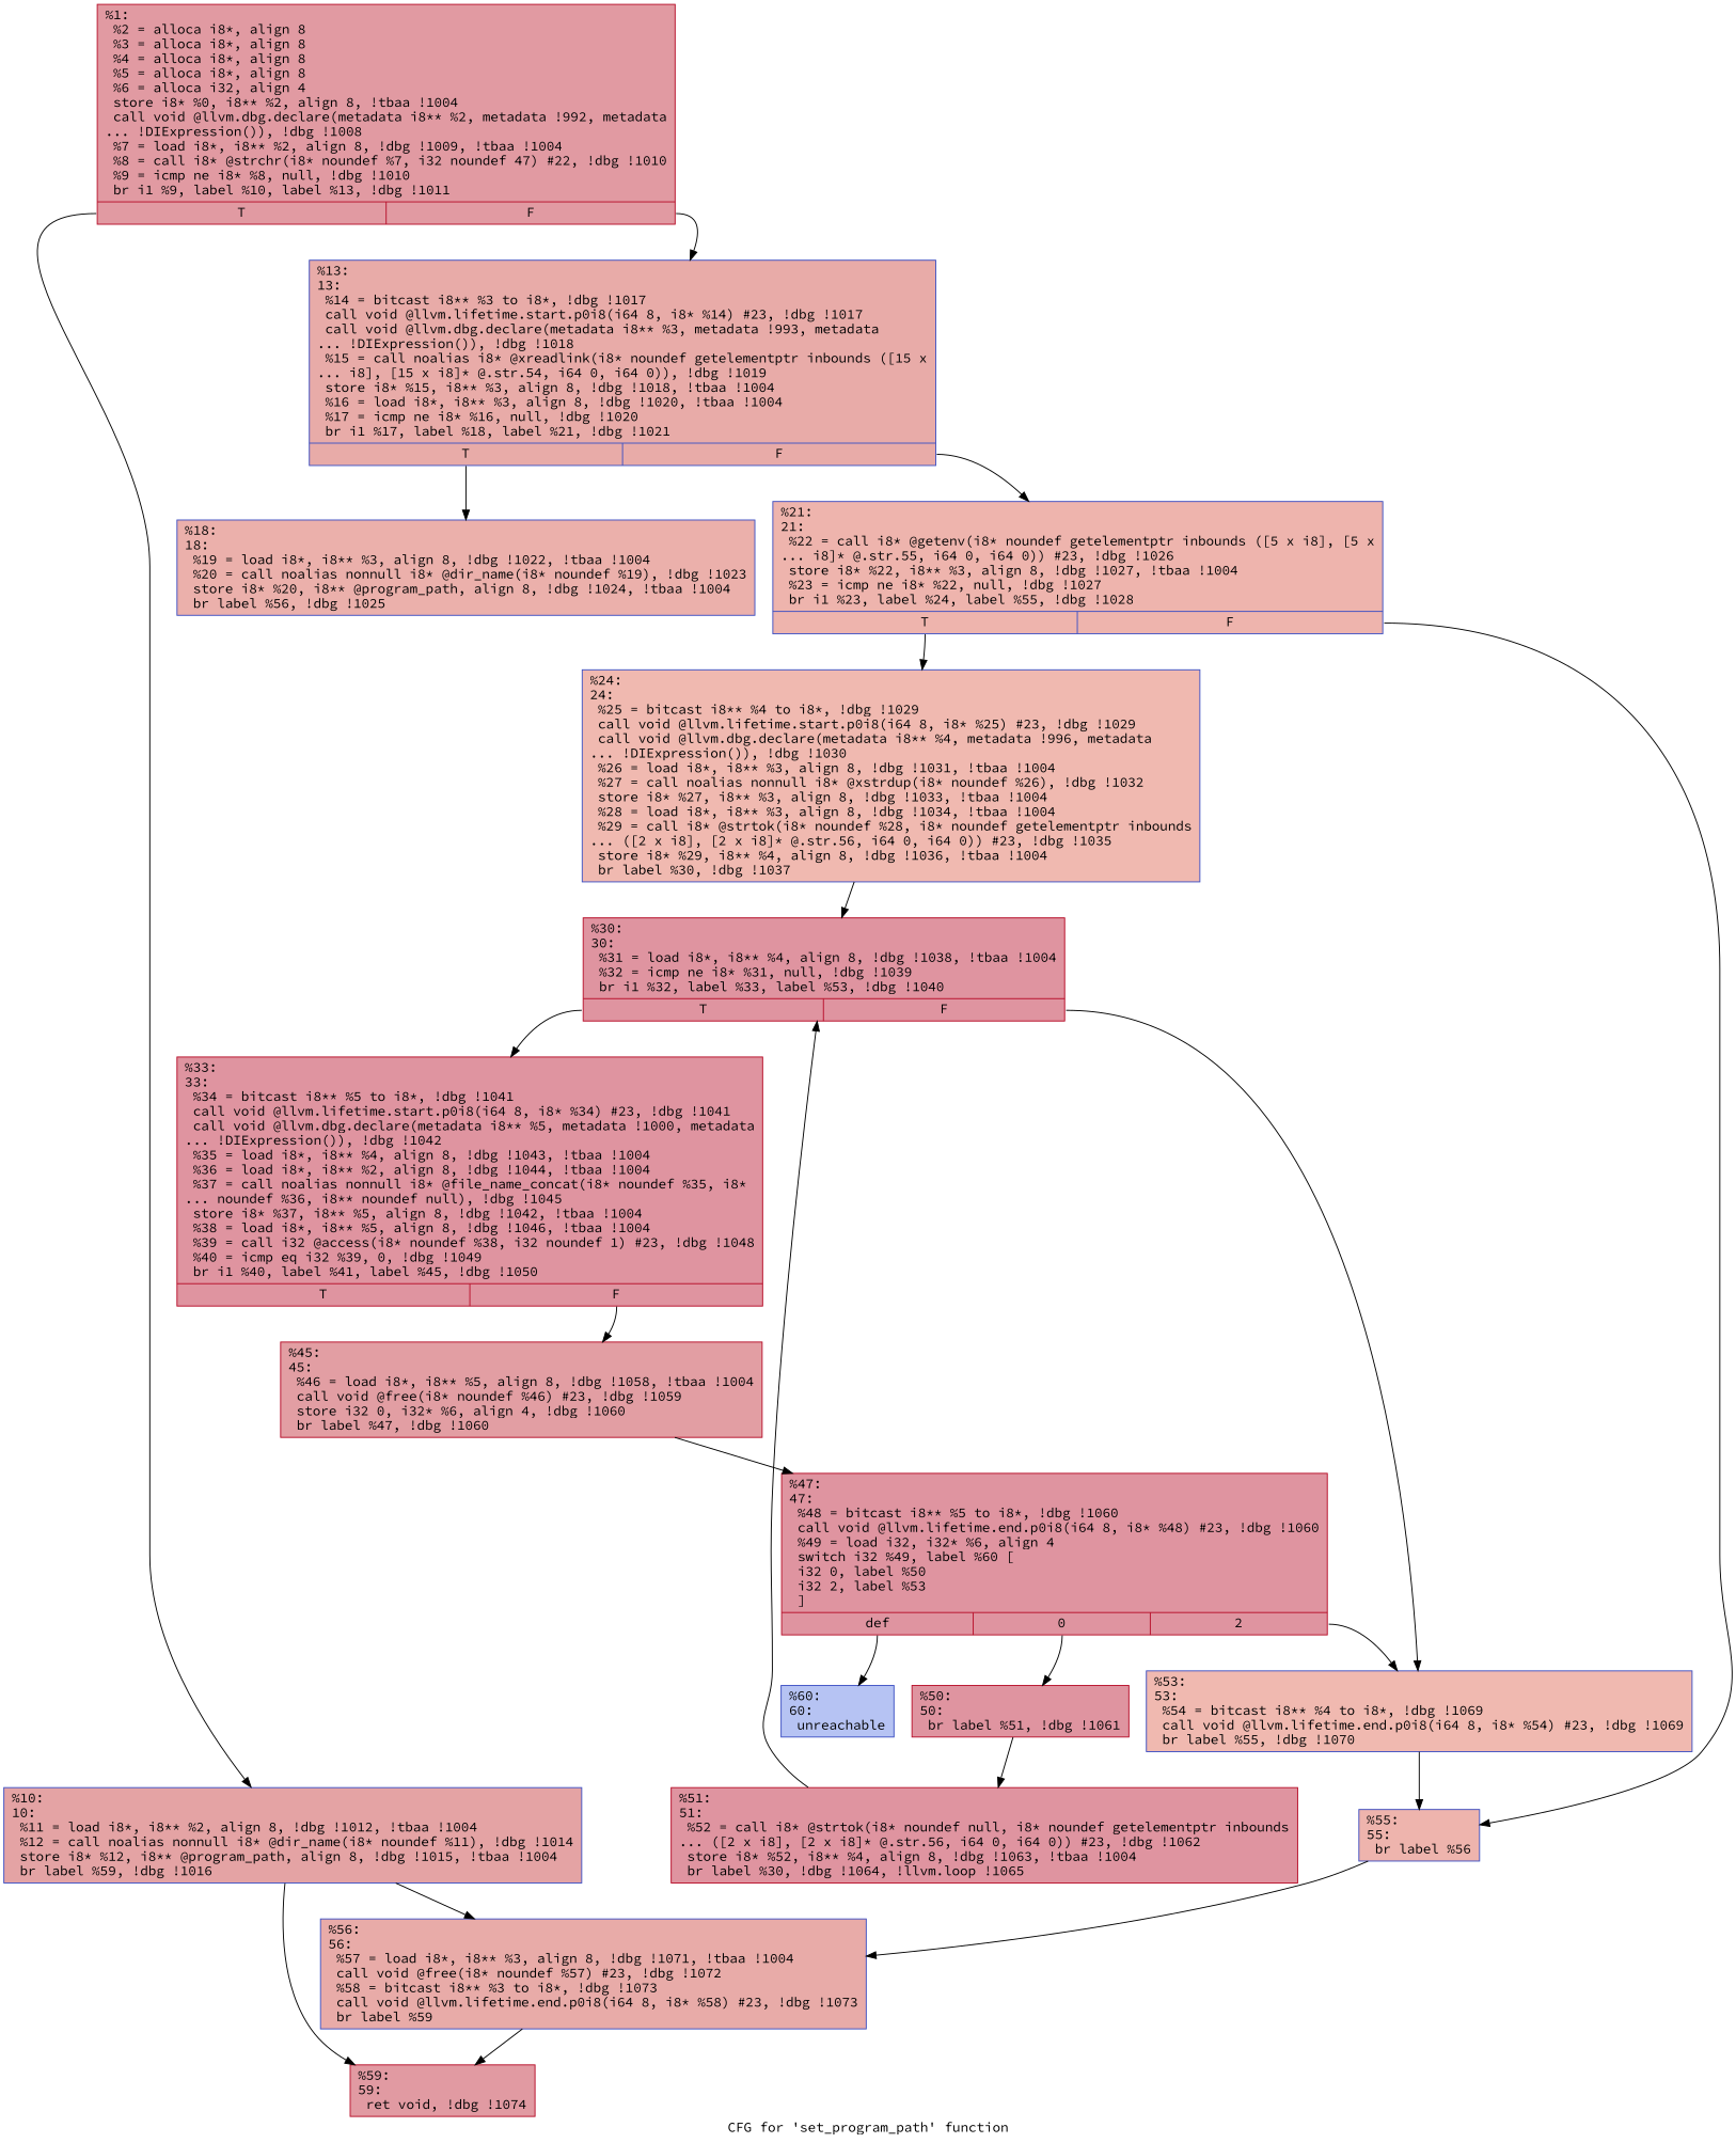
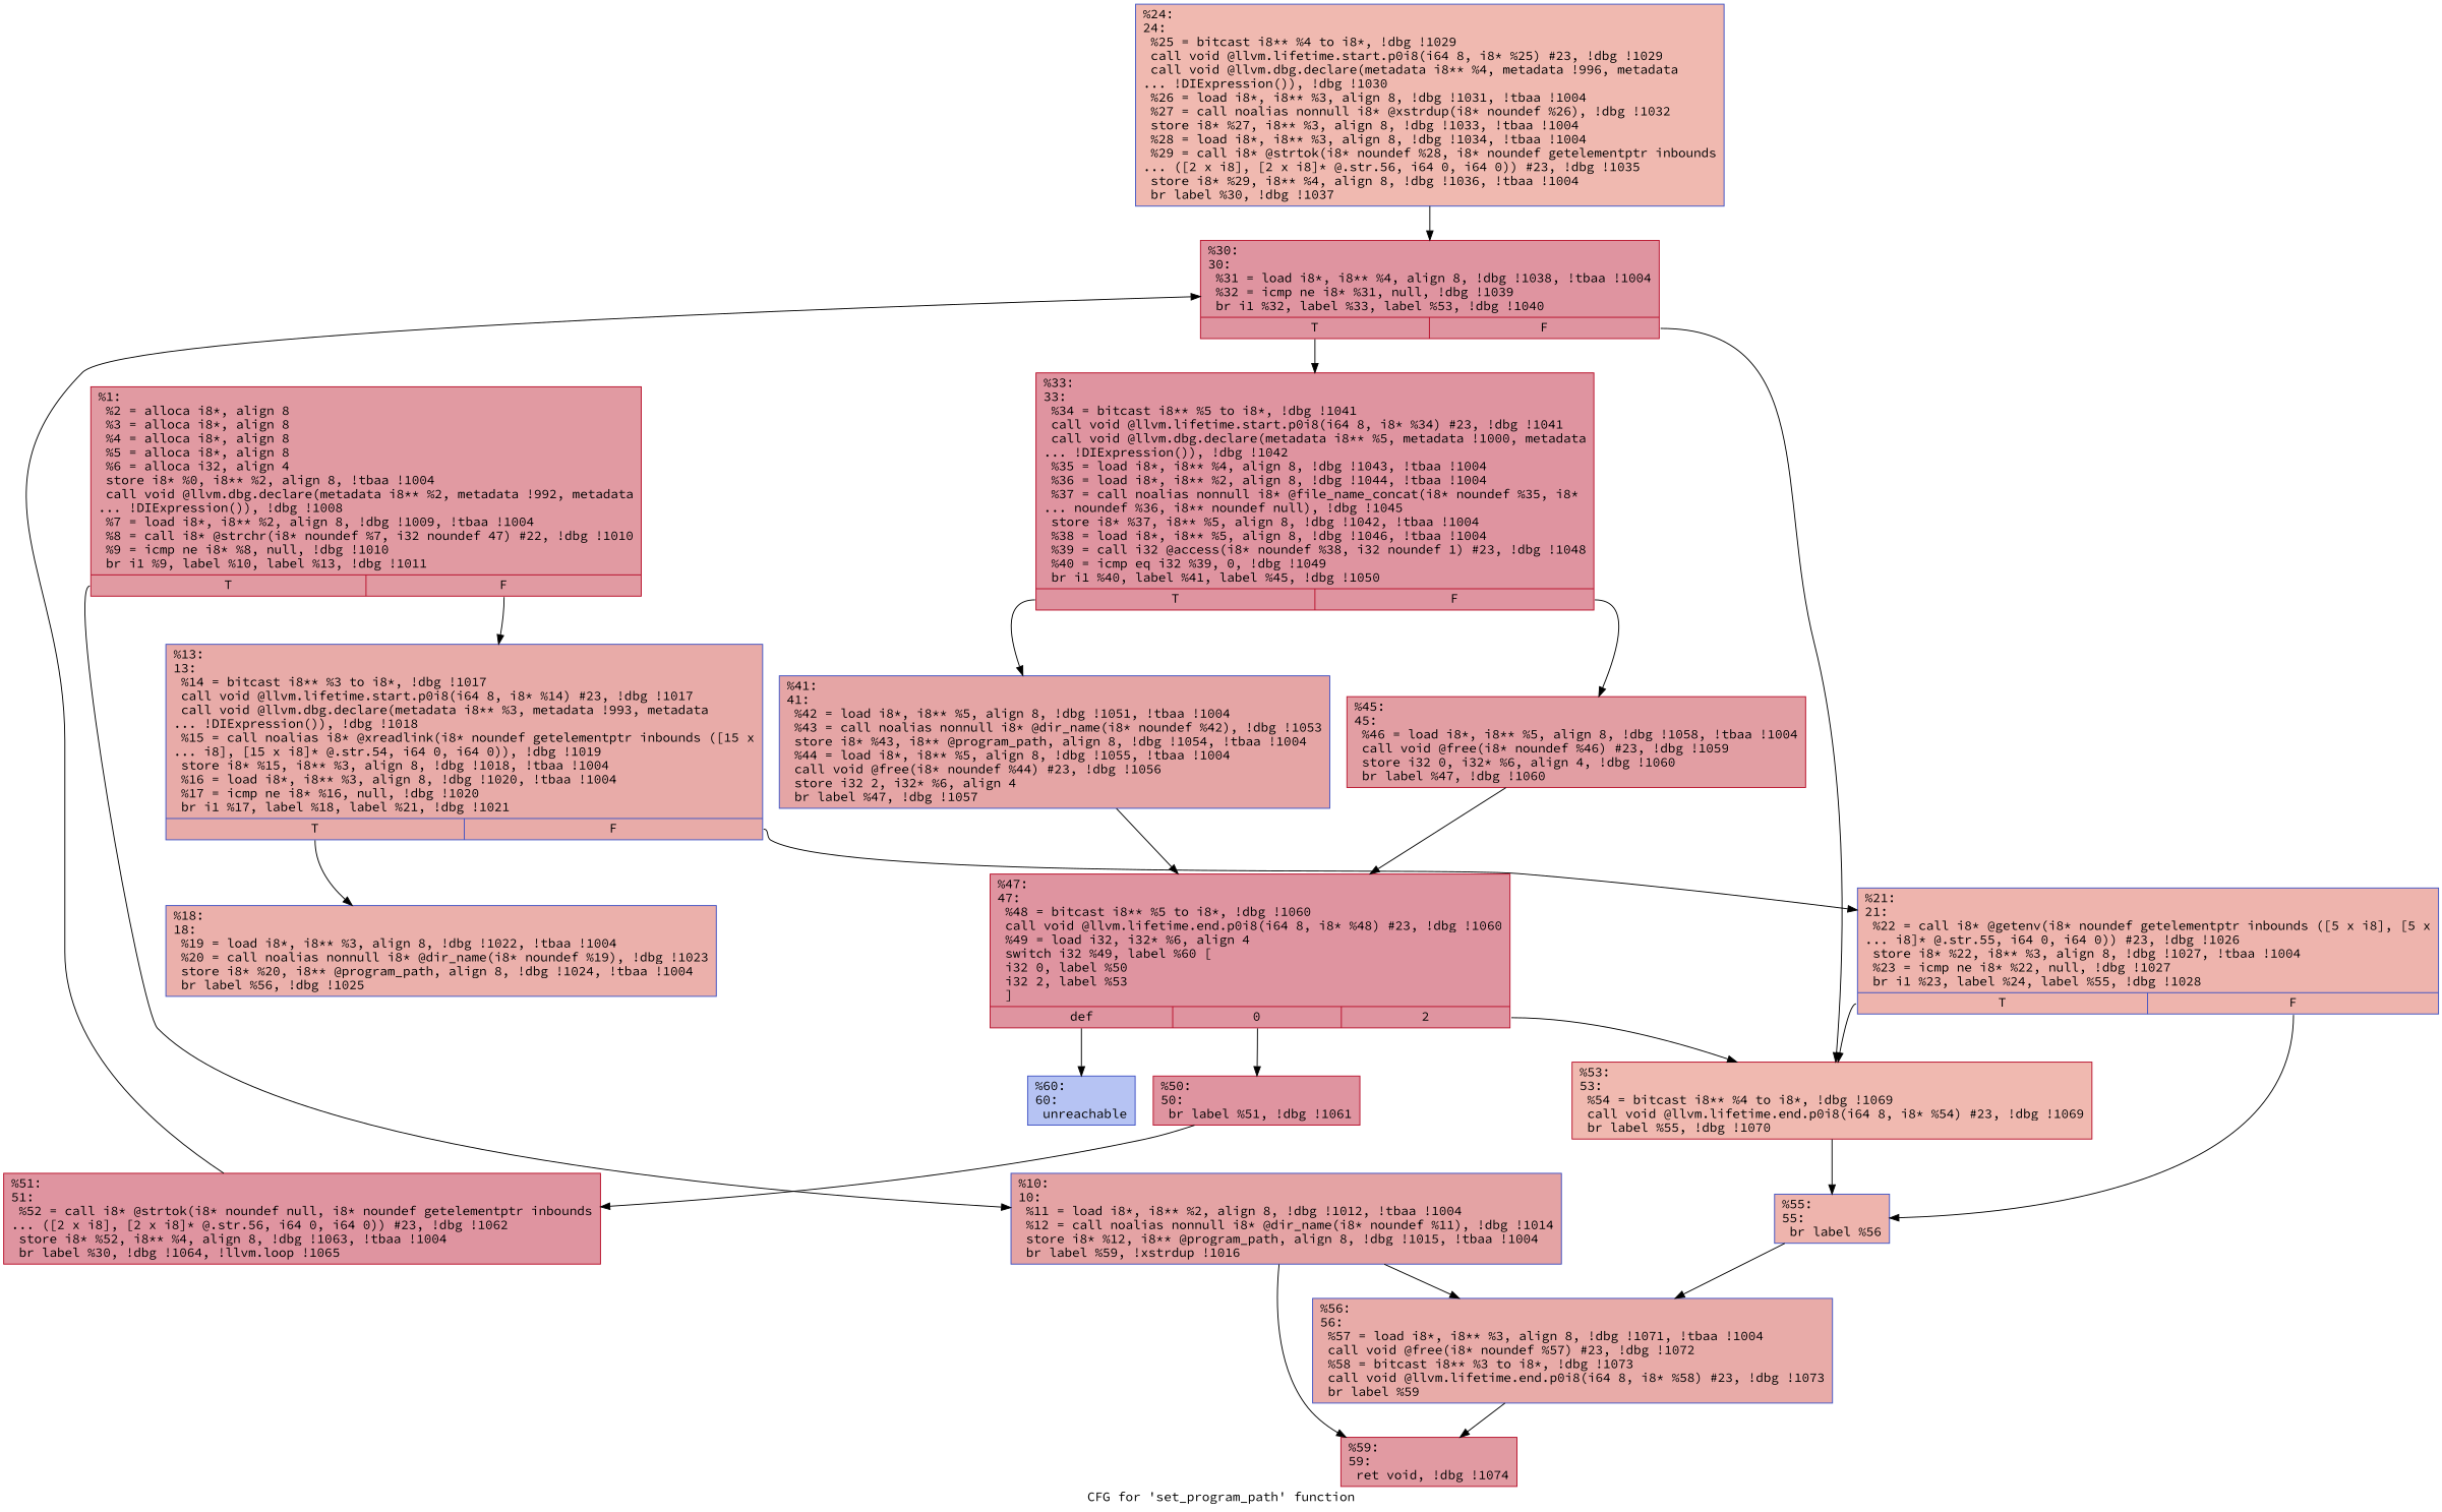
  digraph {
    fontname="Source Code Pro"
    label="CFG for 'set_program_path' function"
    node [color="#3d50c3ff" fillcolor="#b70d2870" fontname="Source Code Pro" shape=record style=filled]
    edge [fontname="Source Code Pro"]
    n1 [color="#b70d28ff" fillcolor="#bb1b2c70" label="{%1:\l  %2 = alloca i8*, align 8\l  %3 = alloca i8*, align 8\l  %4 = alloca i8*, align 8\l  %5 = alloca i8*, align 8\l  %6 = alloca i32, align 4\l  store i8* %0, i8** %2, align 8, !tbaa !1004\l  call void @llvm.dbg.declare(metadata i8** %2, metadata !992, metadata\l... !DIExpression()), !dbg !1008\l  %7 = load i8*, i8** %2, align 8, !dbg !1009, !tbaa !1004\l  %8 = call i8* @strchr(i8* noundef %7, i32 noundef 47) #22, !dbg !1010\l  %9 = icmp ne i8* %8, null, !dbg !1010\l  br i1 %9, label %10, label %13, !dbg !1011\l|{<s0>T|<s1>F}}"]
-   n2 [fillcolor="#c32e3170" label="{%10:\l10:                                               \l  %11 = load i8*, i8** %2, align 8, !dbg !1012, !tbaa !1004\l  %12 = call noalias nonnull i8* @dir_name(i8* noundef %11), !dbg !1014\l  store i8* %12, i8** @program_path, align 8, !dbg !1015, !tbaa !1004\l  br label %59, !dbg !1016\l}"]
+   n2 [fillcolor="#c32e3170" label="{%10:\l10:                                               \l  %11 = load i8*, i8** %2, align 8, !dbg !1012, !tbaa !1004\l  %12 = call noalias nonnull i8* @dir_name(i8* noundef %11), !dbg !1014\l  store i8* %12, i8** @program_path, align 8, !dbg !1015, !tbaa !1004\l  br label %59, !xstrdup !1016\l}"]
    n3 [fillcolor="#cc403a70" label="{%13:\l13:                                               \l  %14 = bitcast i8** %3 to i8*, !dbg !1017\l  call void @llvm.lifetime.start.p0i8(i64 8, i8* %14) #23, !dbg !1017\l  call void @llvm.dbg.declare(metadata i8** %3, metadata !993, metadata\l... !DIExpression()), !dbg !1018\l  %15 = call noalias i8* @xreadlink(i8* noundef getelementptr inbounds ([15 x\l... i8], [15 x i8]* @.str.54, i64 0, i64 0)), !dbg !1019\l  store i8* %15, i8** %3, align 8, !dbg !1018, !tbaa !1004\l  %16 = load i8*, i8** %3, align 8, !dbg !1020, !tbaa !1004\l  %17 = icmp ne i8* %16, null, !dbg !1020\l  br i1 %17, label %18, label %21, !dbg !1021\l|{<s0>T|<s1>F}}"]
    n4 [color="#b70d28ff" fillcolor="#bb1b2c70" label="{%59:\l59:                                               \l  ret void, !dbg !1074\l}"]
    n5 [fillcolor="#cc403a70" label="{%56:\l56:                                               \l  %57 = load i8*, i8** %3, align 8, !dbg !1071, !tbaa !1004\l  call void @free(i8* noundef %57) #23, !dbg !1072\l  %58 = bitcast i8** %3 to i8*, !dbg !1073\l  call void @llvm.lifetime.end.p0i8(i64 8, i8* %58) #23, !dbg !1073\l  br label %59\l}"]
    n6 [fillcolor="#d24b4070" label="{%18:\l18:                                               \l  %19 = load i8*, i8** %3, align 8, !dbg !1022, !tbaa !1004\l  %20 = call noalias nonnull i8* @dir_name(i8* noundef %19), !dbg !1023\l  store i8* %20, i8** @program_path, align 8, !dbg !1024, !tbaa !1004\l  br label %56, !dbg !1025\l}"]
    n7 [fillcolor="#d8564670" label="{%21:\l21:                                               \l  %22 = call i8* @getenv(i8* noundef getelementptr inbounds ([5 x i8], [5 x\l... i8]* @.str.55, i64 0, i64 0)) #23, !dbg !1026\l  store i8* %22, i8** %3, align 8, !dbg !1027, !tbaa !1004\l  %23 = icmp ne i8* %22, null, !dbg !1027\l  br i1 %23, label %24, label %55, !dbg !1028\l|{<s0>T|<s1>F}}"]
    n8 [fillcolor="#de614d70" label="{%24:\l24:                                               \l  %25 = bitcast i8** %4 to i8*, !dbg !1029\l  call void @llvm.lifetime.start.p0i8(i64 8, i8* %25) #23, !dbg !1029\l  call void @llvm.dbg.declare(metadata i8** %4, metadata !996, metadata\l... !DIExpression()), !dbg !1030\l  %26 = load i8*, i8** %3, align 8, !dbg !1031, !tbaa !1004\l  %27 = call noalias nonnull i8* @xstrdup(i8* noundef %26), !dbg !1032\l  store i8* %27, i8** %3, align 8, !dbg !1033, !tbaa !1004\l  %28 = load i8*, i8** %3, align 8, !dbg !1034, !tbaa !1004\l  %29 = call i8* @strtok(i8* noundef %28, i8* noundef getelementptr inbounds\l... ([2 x i8], [2 x i8]* @.str.56, i64 0, i64 0)) #23, !dbg !1035\l  store i8* %29, i8** %4, align 8, !dbg !1036, !tbaa !1004\l  br label %30, !dbg !1037\l}"]
    n9 [fillcolor="#d8564670" label="{%55:\l55:                                               \l  br label %56\l}"]
    n10 [color="#b70d28ff" label="{%30:\l30:                                               \l  %31 = load i8*, i8** %4, align 8, !dbg !1038, !tbaa !1004\l  %32 = icmp ne i8* %31, null, !dbg !1039\l  br i1 %32, label %33, label %53, !dbg !1040\l|{<s0>T|<s1>F}}"]
    n11 [color="#b70d28ff" label="{%33:\l33:                                               \l  %34 = bitcast i8** %5 to i8*, !dbg !1041\l  call void @llvm.lifetime.start.p0i8(i64 8, i8* %34) #23, !dbg !1041\l  call void @llvm.dbg.declare(metadata i8** %5, metadata !1000, metadata\l... !DIExpression()), !dbg !1042\l  %35 = load i8*, i8** %4, align 8, !dbg !1043, !tbaa !1004\l  %36 = load i8*, i8** %2, align 8, !dbg !1044, !tbaa !1004\l  %37 = call noalias nonnull i8* @file_name_concat(i8* noundef %35, i8*\l... noundef %36, i8** noundef null), !dbg !1045\l  store i8* %37, i8** %5, align 8, !dbg !1042, !tbaa !1004\l  %38 = load i8*, i8** %5, align 8, !dbg !1046, !tbaa !1004\l  %39 = call i32 @access(i8* noundef %38, i32 noundef 1) #23, !dbg !1048\l  %40 = icmp eq i32 %39, 0, !dbg !1049\l  br i1 %40, label %41, label %45, !dbg !1050\l|{<s0>T|<s1>F}}"]
-   n12 [fillcolor="#de614d70" label="{%53:\l53:                                               \l  %54 = bitcast i8** %4 to i8*, !dbg !1069\l  call void @llvm.lifetime.end.p0i8(i64 8, i8* %54) #23, !dbg !1069\l  br label %55, !dbg !1070\l}"]
+   n12 [color="#b70d28ff" fillcolor="#de614d70" label="{%53:\l53:                                               \l  %54 = bitcast i8** %4 to i8*, !dbg !1069\l  call void @llvm.lifetime.end.p0i8(i64 8, i8* %54) #23, !dbg !1069\l  br label %55, !dbg !1070\l}"]
+   n13 [fillcolor="#c5333470" label="{%41:\l41:                                               \l  %42 = load i8*, i8** %5, align 8, !dbg !1051, !tbaa !1004\l  %43 = call noalias nonnull i8* @dir_name(i8* noundef %42), !dbg !1053\l  store i8* %43, i8** @program_path, align 8, !dbg !1054, !tbaa !1004\l  %44 = load i8*, i8** %5, align 8, !dbg !1055, !tbaa !1004\l  call void @free(i8* noundef %44) #23, !dbg !1056\l  store i32 2, i32* %6, align 4\l  br label %47, !dbg !1057\l}"]
    n14 [color="#b70d28ff" fillcolor="#be242e70" label="{%45:\l45:                                               \l  %46 = load i8*, i8** %5, align 8, !dbg !1058, !tbaa !1004\l  call void @free(i8* noundef %46) #23, !dbg !1059\l  store i32 0, i32* %6, align 4, !dbg !1060\l  br label %47, !dbg !1060\l}"]
    n15 [color="#b70d28ff" label="{%47:\l47:                                               \l  %48 = bitcast i8** %5 to i8*, !dbg !1060\l  call void @llvm.lifetime.end.p0i8(i64 8, i8* %48) #23, !dbg !1060\l  %49 = load i32, i32* %6, align 4\l  switch i32 %49, label %60 [\l    i32 0, label %50\l    i32 2, label %53\l  ]\l|{<s0>def|<s1>0|<s2>2}}"]
    n16 [fillcolor="#5977e370" label="{%60:\l60:                                               \l  unreachable\l}"]
    n17 [color="#b70d28ff" label="{%50:\l50:                                               \l  br label %51, !dbg !1061\l}"]
    n18 [color="#b70d28ff" label="{%51:\l51:                                               \l  %52 = call i8* @strtok(i8* noundef null, i8* noundef getelementptr inbounds\l... ([2 x i8], [2 x i8]* @.str.56, i64 0, i64 0)) #23, !dbg !1062\l  store i8* %52, i8** %4, align 8, !dbg !1063, !tbaa !1004\l  br label %30, !dbg !1064, !llvm.loop !1065\l}"]
    n1 -> n2 [tailport=s0]
    n1 -> n3 [tailport=s1]
    n2 -> n4
    n2 -> n5
    n3 -> n6 [tailport=s0]
    n3 -> n7 [tailport=s1]
    n5 -> n4
-   n7 -> n8 [tailport=s0]
+   n7 -> n12 [tailport=s0]
    n7 -> n9 [tailport=s1]
    n8 -> n10
    n9 -> n5
    n10 -> n11 [tailport=s0]
    n10 -> n12 [tailport=s1]
+   n11 -> n13 [tailport=s0]
    n11 -> n14 [tailport=s1]
    n12 -> n9
+   n13 -> n15
    n14 -> n15
    n15 -> n12 [tailport=s2]
    n15 -> n16 [tailport=s0]
    n15 -> n17 [tailport=s1]
    n17 -> n18
    n18 -> n10
  }
